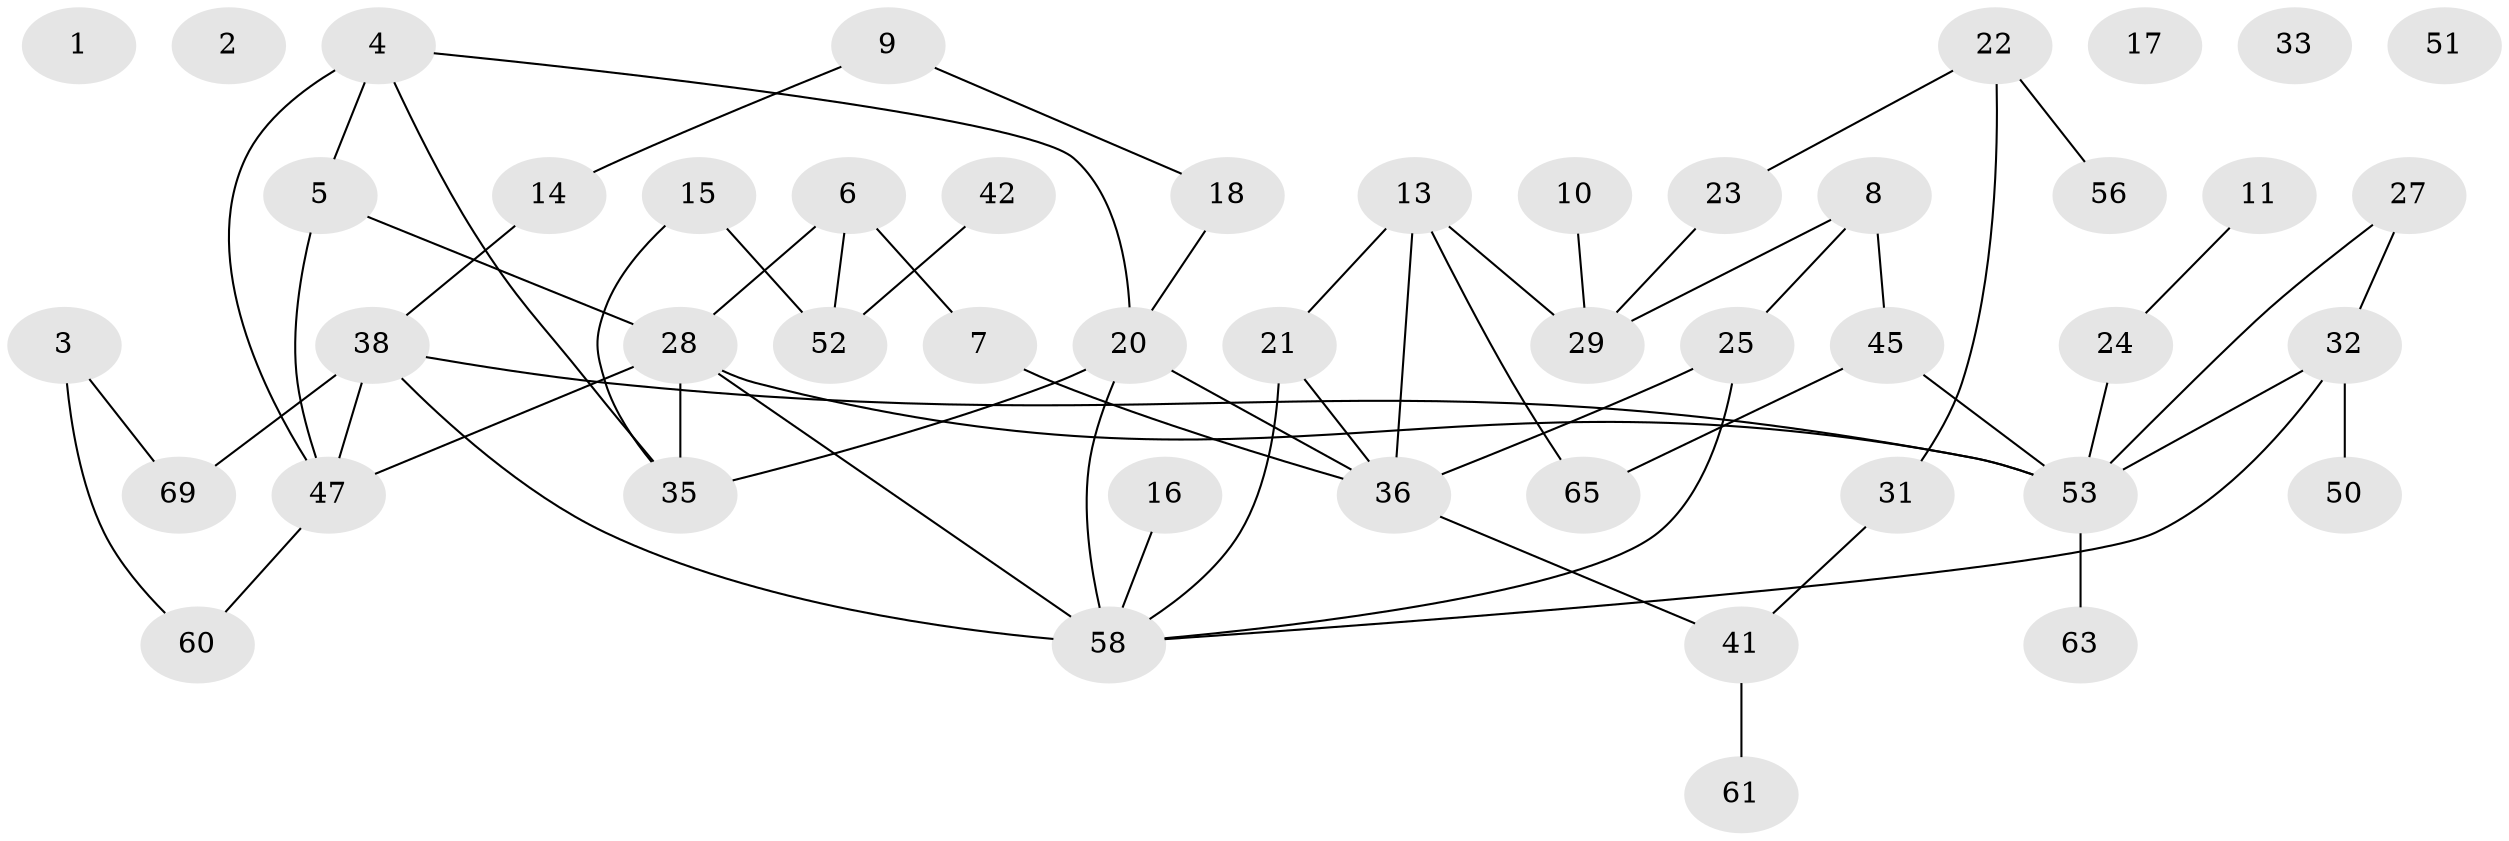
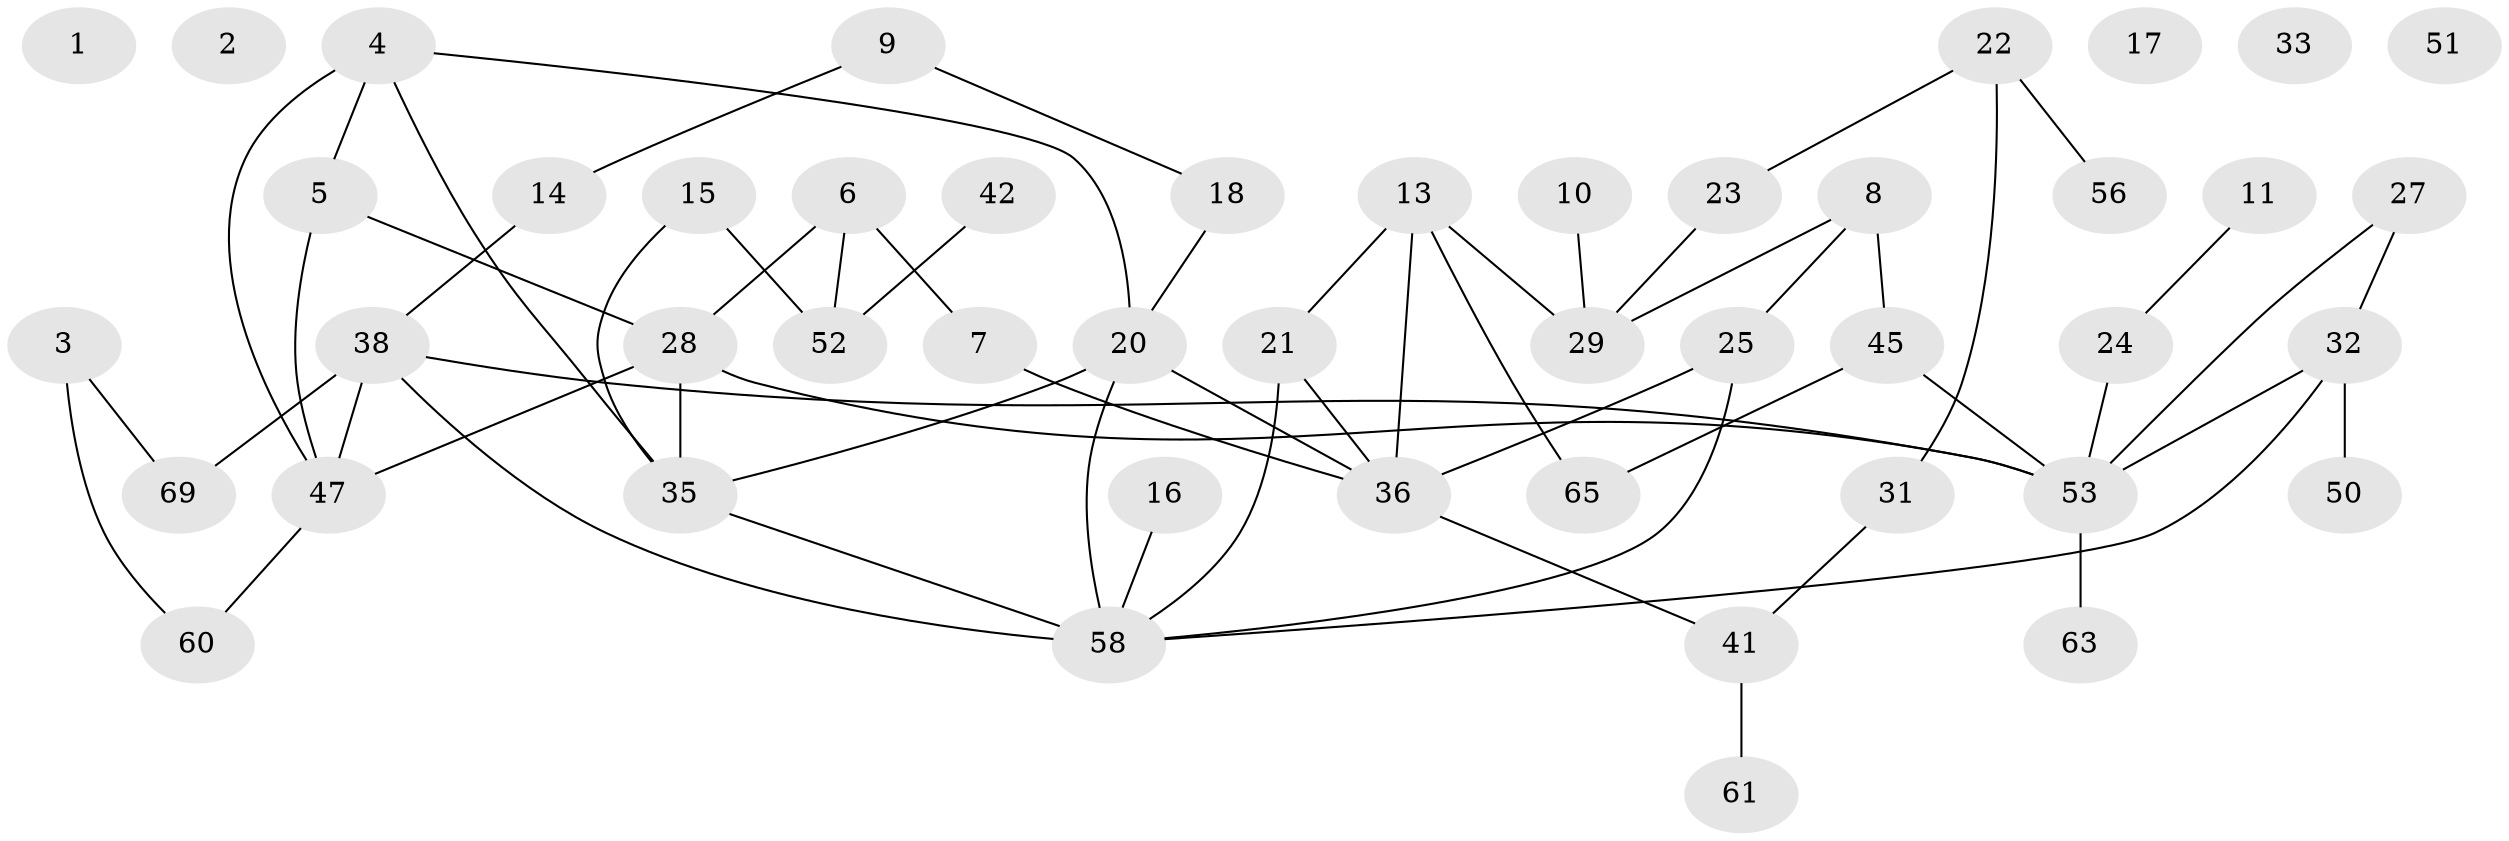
  graph {
    node [color=gray90 style=filled]
    1
    2
    3
    60
    69
    4 [super="+19"]
    5
    20 [super="+43"]
    35 [super="+48"]
    47
    28 [super="+34"]
    36 [super="+64"]
    58 [super="+59"]
    53 [super="+62"]
    6
    7
    52
    41 [super="+55"]
    8 [super="+12"]
    25
    29
    45
    65 [super="+66"]
    9 [super="+57"]
    14
    18
    38 [super="+39"]
    10
    11
    24
    13 [super="+37"]
    21 [super="+46"]
    15 [super="+40"]
    16
    17
    22 [super="+54"]
    23 [super="+26"]
    31 [super="+67"]
    56
    63
    32 [super="+49"]
    50 [super="+68"]
    27
    61
    33
    42
    51
    3 -- 60
    3 -- 69
    4 -- 5
    4 -- 20
    4 -- 35
    4 -- 47
    5 -- 47
    5 -- 28
    20 -- 35
    20 -- 36
    20 -- 58
-   28 -- 58
+   35 -- 58
    47 -- 60
    28 -- 35
    28 -- 47
    28 -- 53
    36 -- 41
    53 -- 63
    6 -- 28
    6 -- 7
    6 -- 52
    7 -- 36
    41 -- 61
    8 -- 25
    8 -- 29
    8 -- 45
    25 -- 36
    25 -- 58
    45 -- 53
    45 -- 65
    9 -- 14
    9 -- 18
    14 -- 38
    18 -- 20
    38 -- 69
    38 -- 47
    38 -- 58
    38 -- 53
    10 -- 29
    11 -- 24
    24 -- 53
    13 -- 36
    13 -- 29
    13 -- 65
    13 -- 21
    21 -- 36
    21 -- 58
    15 -- 35
    15 -- 52
    16 -- 58
    22 -- 23
    22 -- 31
    22 -- 56
    23 -- 29
    31 -- 41
    32 -- 58
    32 -- 53
    32 -- 50
    27 -- 53
    27 -- 32
    42 -- 52
  }
